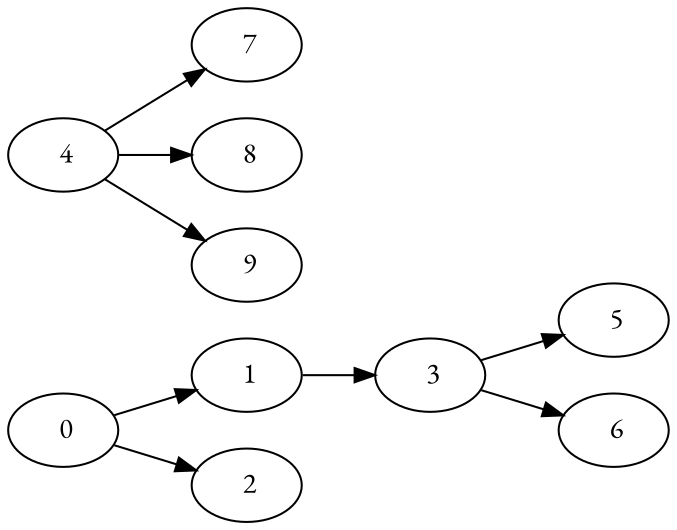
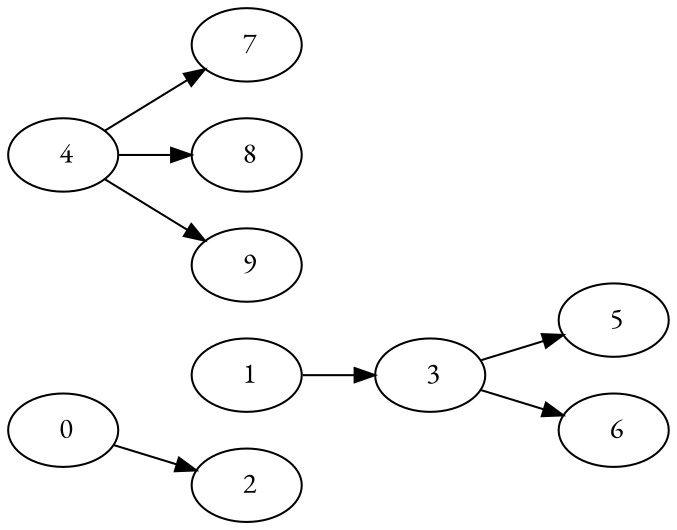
  digraph {
    fontname="EB Garamond"
    rankdir=LR
    node [fontname="EB Garamond"]
    edge [fontname="EB Garamond"]
    " 0"
    " 1"
    " 2"
    " 3"
    " 5"
    " 6"
    " 4"
    " 7"
    " 8"
    " 9"
-   " 0" -> " 1"
    " 0" -> " 2"
    " 1" -> " 3"
    " 3" -> " 5"
    " 3" -> " 6"
    " 4" -> " 7"
    " 4" -> " 8"
    " 4" -> " 9"
  }
